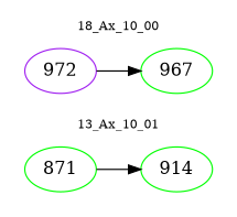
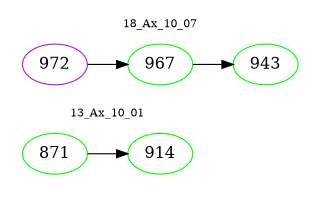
  digraph {
    rankdir=LR
    node [color=green]
    edge [color=black]
    n1 [label=871]
    n2 [label=914]
    n3 [label=967]
+   n4 [label=943]
    n5 [color=purple label=972]
    subgraph cluster_1 {
      color=white
      fontsize=10
      label="13_Ax_10_01"
      n1
      n2
    }
    subgraph cluster_2 {
      color=white
      fontsize=10
-     label="18_Ax_10_00"
+     label="18_Ax_10_07"
      n3
+     n4
      n5
    }
    n1 -> n2
+   n3 -> n4
    n5 -> n3
  }
